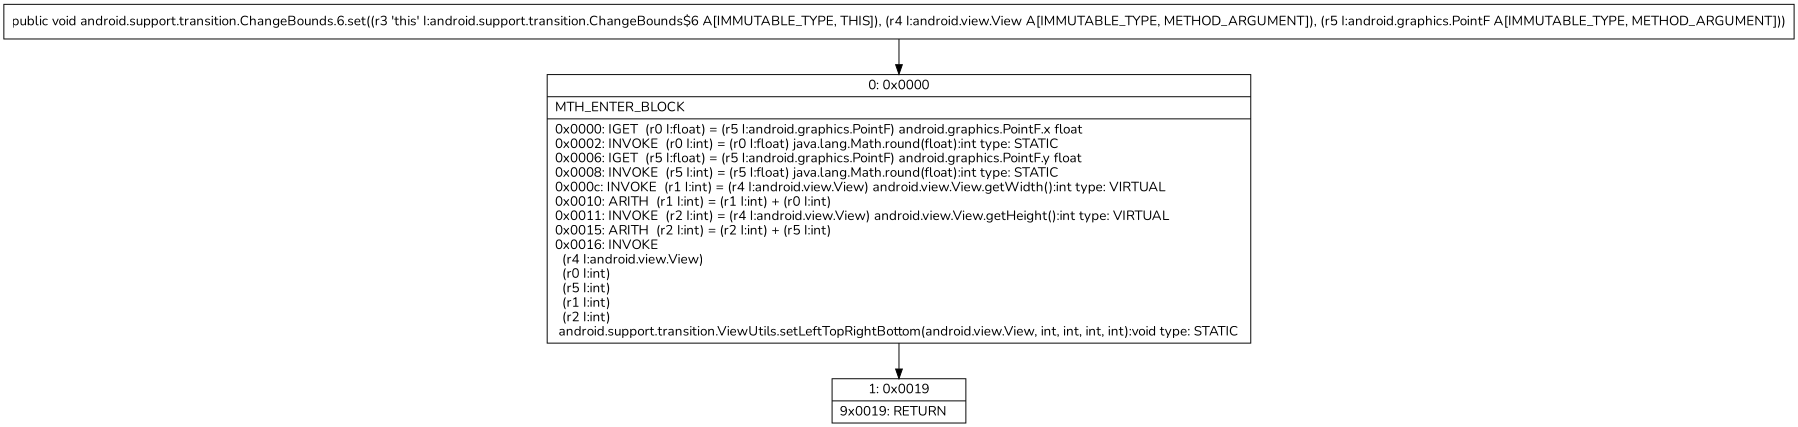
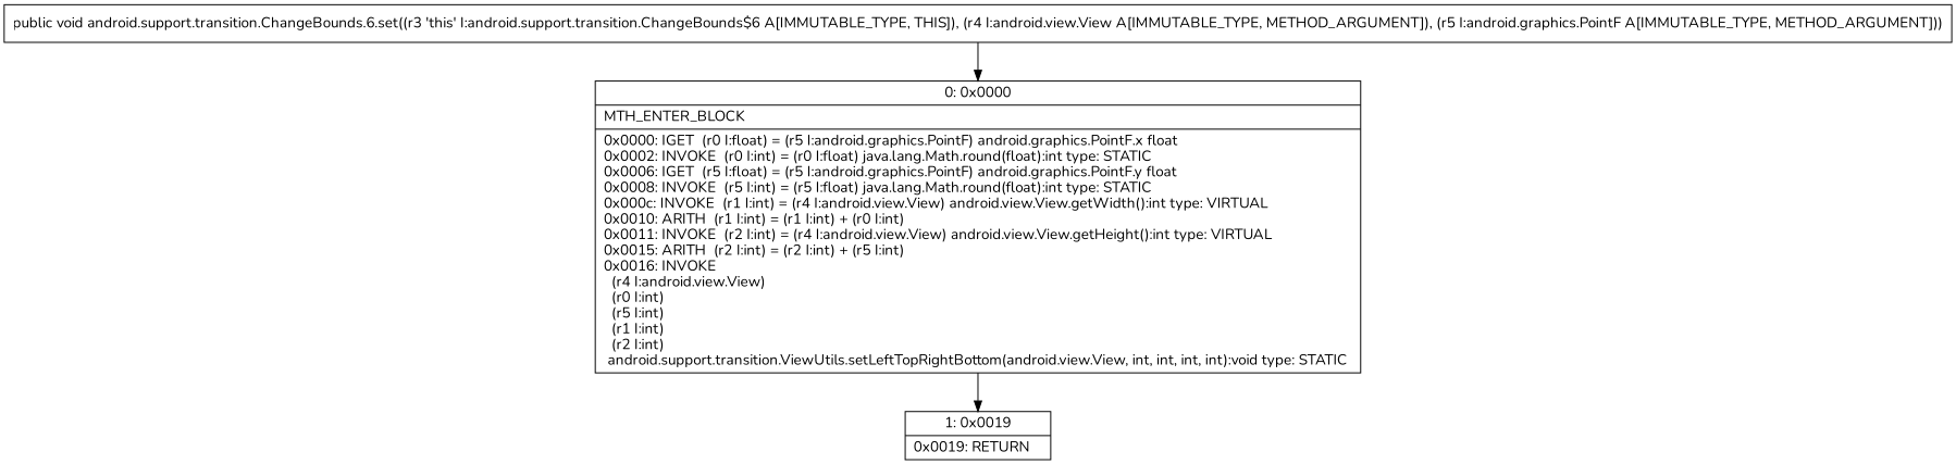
  digraph {
    fontname=Nunito
    node [shape=record fontname=Nunito]
    edge [fontname=Nunito]
    n1 [label="{0\:\ 0x0000|MTH_ENTER_BLOCK\l|0x0000: IGET  (r0 I:float) = (r5 I:android.graphics.PointF) android.graphics.PointF.x float \l0x0002: INVOKE  (r0 I:int) = (r0 I:float) java.lang.Math.round(float):int type: STATIC \l0x0006: IGET  (r5 I:float) = (r5 I:android.graphics.PointF) android.graphics.PointF.y float \l0x0008: INVOKE  (r5 I:int) = (r5 I:float) java.lang.Math.round(float):int type: STATIC \l0x000c: INVOKE  (r1 I:int) = (r4 I:android.view.View) android.view.View.getWidth():int type: VIRTUAL \l0x0010: ARITH  (r1 I:int) = (r1 I:int) + (r0 I:int) \l0x0011: INVOKE  (r2 I:int) = (r4 I:android.view.View) android.view.View.getHeight():int type: VIRTUAL \l0x0015: ARITH  (r2 I:int) = (r2 I:int) + (r5 I:int) \l0x0016: INVOKE  \l  (r4 I:android.view.View)\l  (r0 I:int)\l  (r5 I:int)\l  (r1 I:int)\l  (r2 I:int)\l android.support.transition.ViewUtils.setLeftTopRightBottom(android.view.View, int, int, int, int):void type: STATIC \l}"]
-   n2 [label="{1\:\ 0x0019|9x0019: RETURN   \l}"]
+   n2 [label="{1\:\ 0x0019|0x0019: RETURN   \l}"]
    n3 [label="{public void android.support.transition.ChangeBounds.6.set((r3 'this' I:android.support.transition.ChangeBounds$6 A[IMMUTABLE_TYPE, THIS]), (r4 I:android.view.View A[IMMUTABLE_TYPE, METHOD_ARGUMENT]), (r5 I:android.graphics.PointF A[IMMUTABLE_TYPE, METHOD_ARGUMENT])) }"]
    n1 -> n2
    n3 -> n1
  }
